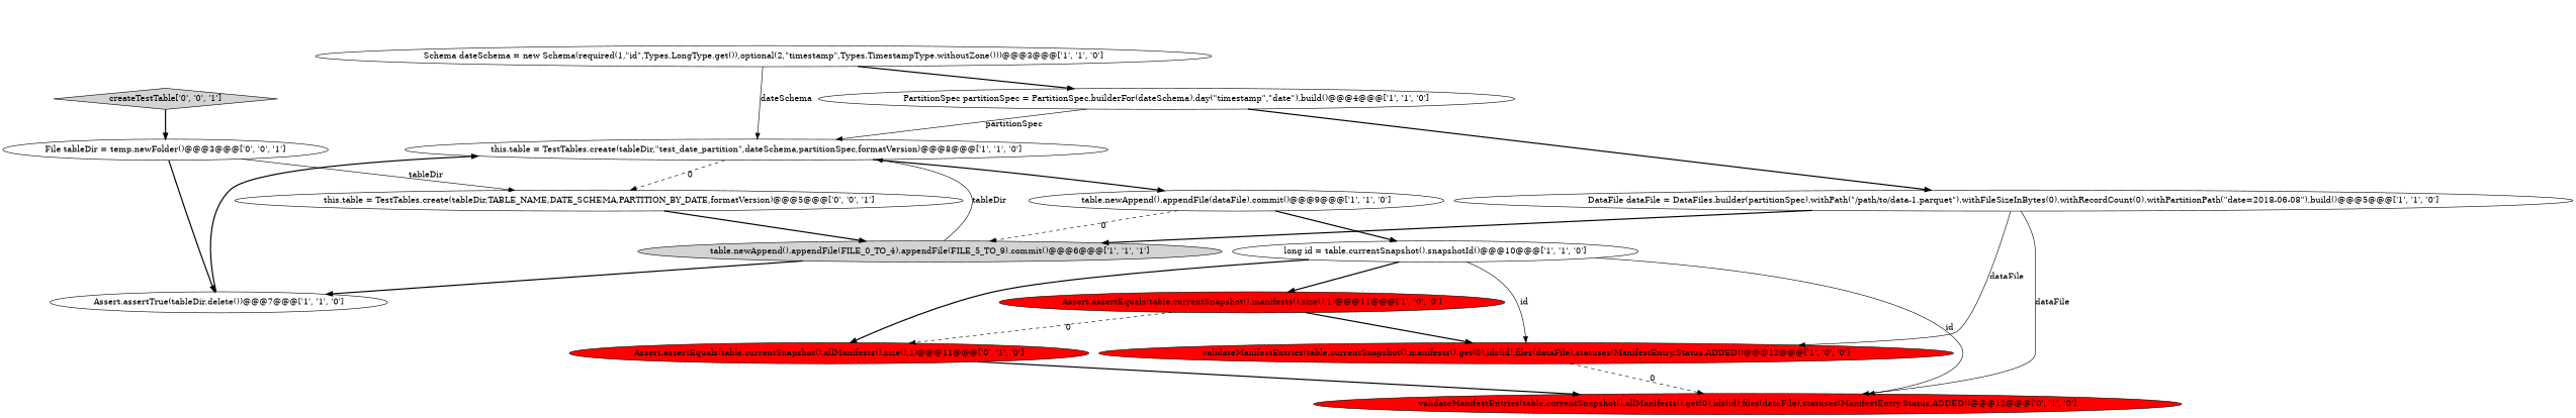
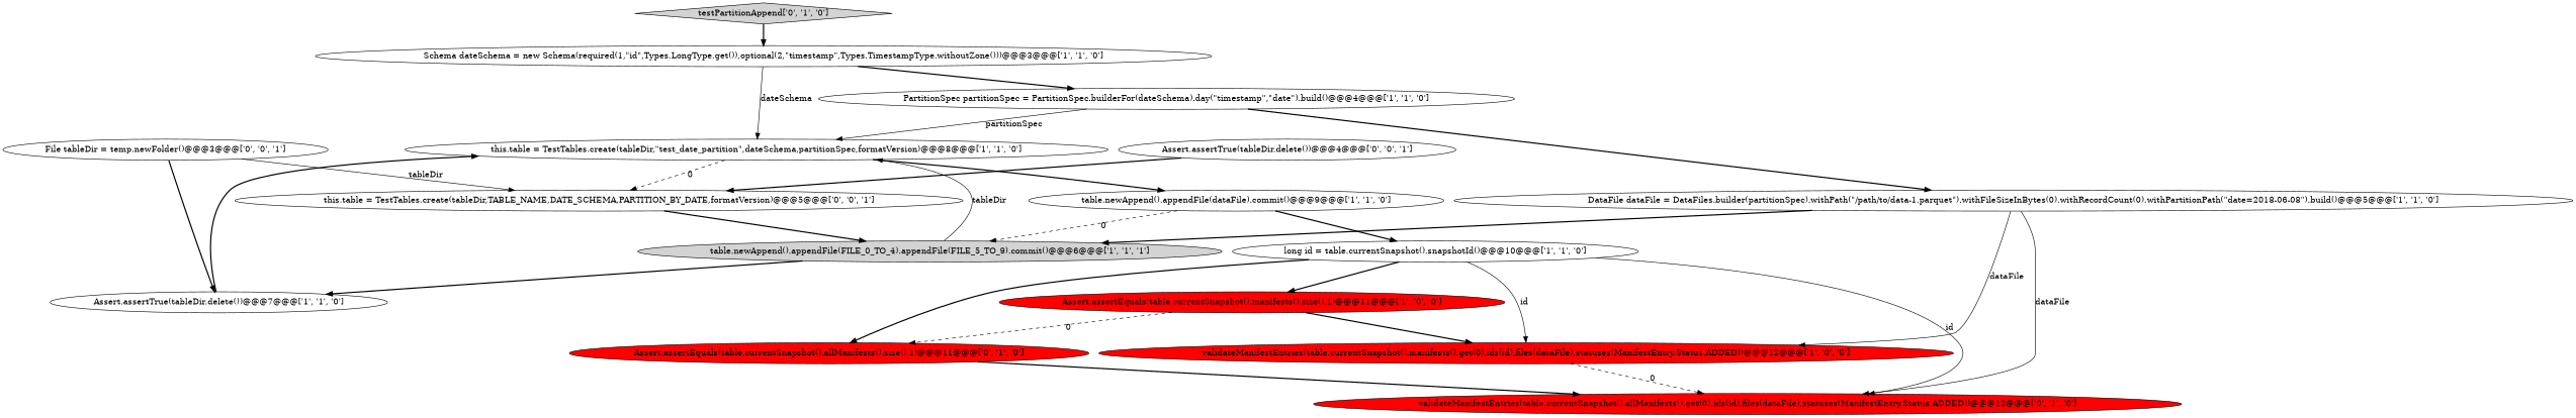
  digraph {
    node [fillcolor=white shape=ellipse style=filled]
    edge [style=bold]
    n1 [label="Schema dateSchema = new Schema(required(1,\"id\",Types.LongType.get()),optional(2,\"timestamp\",Types.TimestampType.withoutZone()))@@@3@@@['1', '1', '0']"]
    n2 [label="this.table = TestTables.create(tableDir,\"test_date_partition\",dateSchema,partitionSpec,formatVersion)@@@8@@@['1', '1', '0']"]
    n3 [label="PartitionSpec partitionSpec = PartitionSpec.builderFor(dateSchema).day(\"timestamp\",\"date\").build()@@@4@@@['1', '1', '0']"]
    n4 [label="this.table = TestTables.create(tableDir,TABLE_NAME,DATE_SCHEMA,PARTITION_BY_DATE,formatVersion)@@@5@@@['0', '0', '1']"]
    n5 [label="table.newAppend().appendFile(dataFile).commit()@@@9@@@['1', '1', '0']"]
    n6 [label="DataFile dataFile = DataFiles.builder(partitionSpec).withPath(\"/path/to/data-1.parquet\").withFileSizeInBytes(0).withRecordCount(0).withPartitionPath(\"date=2018-06-08\").build()@@@5@@@['1', '1', '0']"]
    n7 [fillcolor=red label="validateManifestEntries(table.currentSnapshot().allManifests().get(0),ids(id),files(dataFile),statuses(ManifestEntry.Status.ADDED))@@@12@@@['0', '1', '0']"]
    n8 [fillcolor=lightgray label="table.newAppend().appendFile(FILE_0_TO_4).appendFile(FILE_5_TO_9).commit()@@@6@@@['1', '1', '1']"]
    n9 [fillcolor=red label="validateManifestEntries(table.currentSnapshot().manifests().get(0),ids(id),files(dataFile),statuses(ManifestEntry.Status.ADDED))@@@12@@@['1', '0', '0']"]
    n10 [label="Assert.assertTrue(tableDir.delete())@@@7@@@['1', '1', '0']"]
    n11 [fillcolor=red label="Assert.assertEquals(table.currentSnapshot().allManifests().size(),1)@@@11@@@['0', '1', '0']"]
    n12 [label="long id = table.currentSnapshot().snapshotId()@@@10@@@['1', '1', '0']"]
-   n15 [fillcolor=lightgray label="createTestTable['0', '0', '1']" shape=diamond]
+   n13 [fillcolor=lightgray label="testPartitionAppend['0', '1', '0']" shape=diamond]
+   n14 [label="Assert.assertTrue(tableDir.delete())@@@4@@@['0', '0', '1']"]
    n16 [label="File tableDir = temp.newFolder()@@@3@@@['0', '0', '1']"]
    n17 [fillcolor=red label="Assert.assertEquals(table.currentSnapshot().manifests().size(),1)@@@11@@@['1', '0', '0']"]
    n1 -> n2 [label=dateSchema style=solid]
    n1 -> n3
    n2 -> n4 [label=0 style=dashed]
    n2 -> n5
    n3 -> n2 [label=partitionSpec style=solid]
    n3 -> n6
    n4 -> n8
    n5 -> n8 [label=0 style=dashed]
    n5 -> n12
    n6 -> n7 [label=dataFile style=solid]
    n6 -> n8
    n6 -> n9 [label=dataFile style=solid]
    n8 -> n2 [label=tableDir style=solid]
    n8 -> n10
    n9 -> n7 [label=0 style=dashed]
    n10 -> n2
    n11 -> n7
    n12 -> n7 [label=id style=solid]
    n12 -> n9 [label=id style=solid]
    n12 -> n11
    n12 -> n17
-   n15 -> n16
+   n13 -> n1
+   n14 -> n4
    n16 -> n4 [label=tableDir style=solid]
    n16 -> n10
    n17 -> n9
    n17 -> n11 [label=0 style=dashed]
  }
